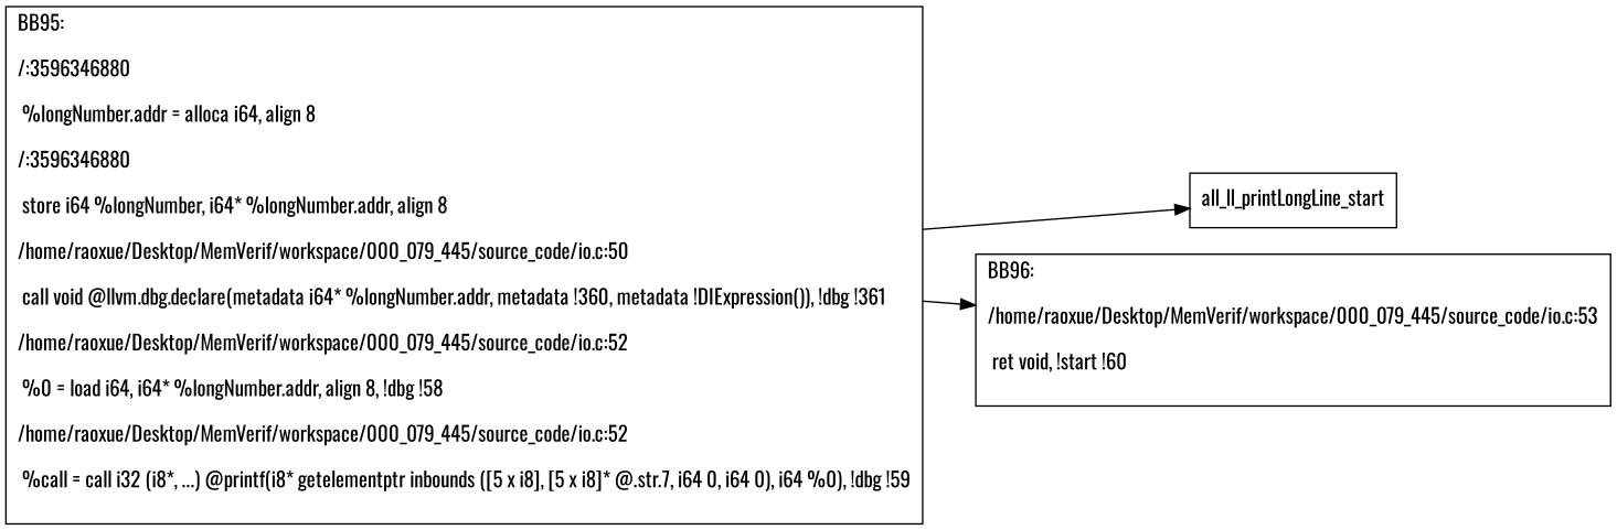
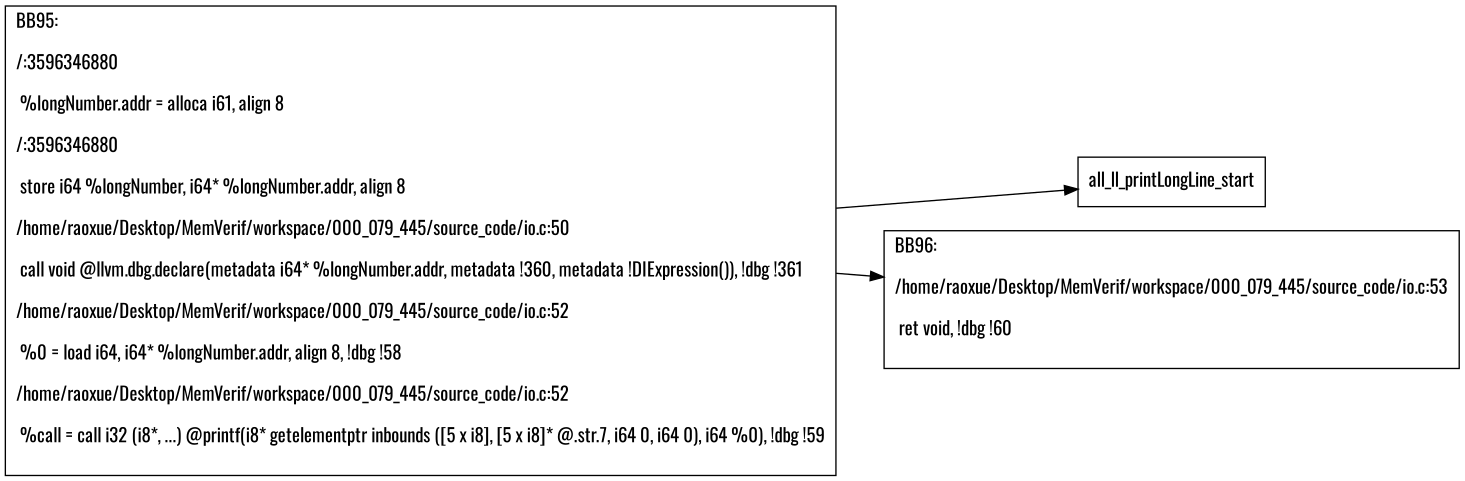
  digraph {
    fontname=Oswald
    rankdir=LR
    node [fontname=Oswald shape=record]
    edge [fontname=Oswald]
    n1 [label="{all_ll_printLongLine_start}"]
-   n2 [label="{BB95:\l\l/:3596346880\l\n  %longNumber.addr = alloca i64, align 8\l\n/:3596346880\l\n  store i64 %longNumber, i64* %longNumber.addr, align 8\l\n/home/raoxue/Desktop/MemVerif/workspace/000_079_445/source_code/io.c:50\l\n  call void @llvm.dbg.declare(metadata i64* %longNumber.addr, metadata !360, metadata !DIExpression()), !dbg !361\l\n/home/raoxue/Desktop/MemVerif/workspace/000_079_445/source_code/io.c:52\l\n  %0 = load i64, i64* %longNumber.addr, align 8, !dbg !58\l\n/home/raoxue/Desktop/MemVerif/workspace/000_079_445/source_code/io.c:52\l\n  %call = call i32 (i8*, ...) @printf(i8* getelementptr inbounds ([5 x i8], [5 x i8]* @.str.7, i64 0, i64 0), i64 %0), !dbg !59\l\n}"]
-   n3 [label="{BB96:\l\l/home/raoxue/Desktop/MemVerif/workspace/000_079_445/source_code/io.c:53\l\n  ret void, !start !60\l\n}"]
+   n2 [label="{BB95:\l\l/:3596346880\l\n  %longNumber.addr = alloca i61, align 8\l\n/:3596346880\l\n  store i64 %longNumber, i64* %longNumber.addr, align 8\l\n/home/raoxue/Desktop/MemVerif/workspace/000_079_445/source_code/io.c:50\l\n  call void @llvm.dbg.declare(metadata i64* %longNumber.addr, metadata !360, metadata !DIExpression()), !dbg !361\l\n/home/raoxue/Desktop/MemVerif/workspace/000_079_445/source_code/io.c:52\l\n  %0 = load i64, i64* %longNumber.addr, align 8, !dbg !58\l\n/home/raoxue/Desktop/MemVerif/workspace/000_079_445/source_code/io.c:52\l\n  %call = call i32 (i8*, ...) @printf(i8* getelementptr inbounds ([5 x i8], [5 x i8]* @.str.7, i64 0, i64 0), i64 %0), !dbg !59\l\n}"]
+   n3 [label="{BB96:\l\l/home/raoxue/Desktop/MemVerif/workspace/000_079_445/source_code/io.c:53\l\n  ret void, !dbg !60\l\n}"]
    n2 -> n1
    n2 -> n3
  }
